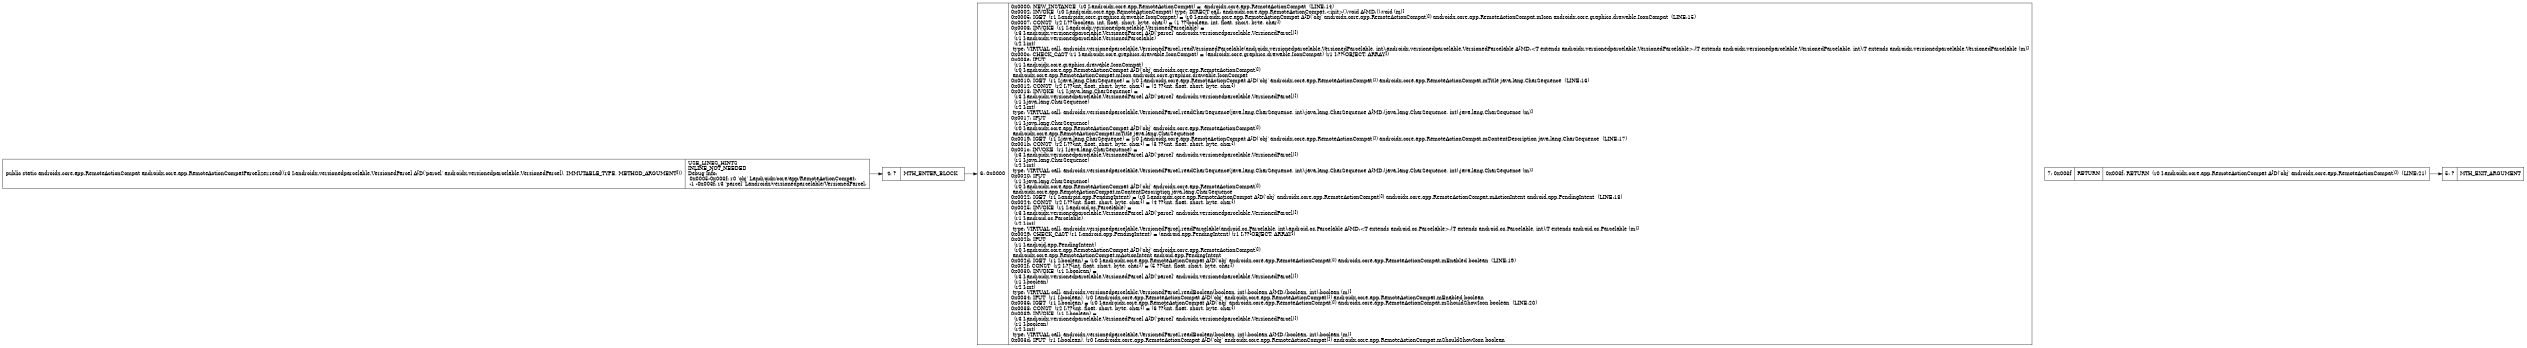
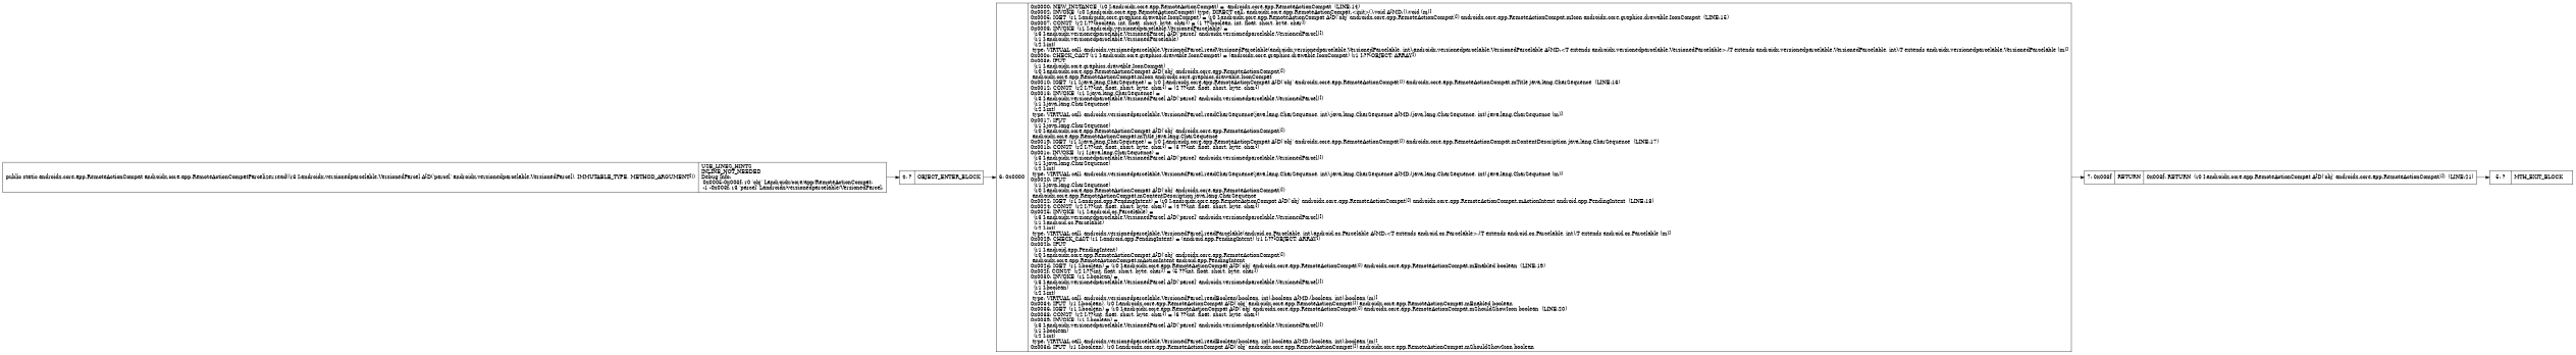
  digraph {
    rankdir=LR
    node [shape=record]
-   n1 [label="{4\:\ ?|MTH_ENTER_BLOCK\l}"]
+   n1 [label="{4\:\ ?|OBJECT_ENTER_BLOCK\l}"]
    n2 [label="{6\:\ 0x0000|0x0000: NEW_INSTANCE  (r0 I:androidx.core.app.RemoteActionCompat) =  androidx.core.app.RemoteActionCompat  (LINE:14)\l0x0002: INVOKE  (r0 I:androidx.core.app.RemoteActionCompat) type: DIRECT call: androidx.core.app.RemoteActionCompat.\<init\>():void A[MD:():void (m)]\l0x0005: IGET  (r1 I:androidx.core.graphics.drawable.IconCompat) = (r0 I:androidx.core.app.RemoteActionCompat A[D('obj' androidx.core.app.RemoteActionCompat)]) androidx.core.app.RemoteActionCompat.mIcon androidx.core.graphics.drawable.IconCompat  (LINE:15)\l0x0007: CONST  (r2 I:??[boolean, int, float, short, byte, char]) = (1 ??[boolean, int, float, short, byte, char]) \l0x0008: INVOKE  (r1 I:androidx.versionedparcelable.VersionedParcelable) = \l  (r3 I:androidx.versionedparcelable.VersionedParcel A[D('parcel' androidx.versionedparcelable.VersionedParcel)])\l  (r1 I:androidx.versionedparcelable.VersionedParcelable)\l  (r2 I:int)\l type: VIRTUAL call: androidx.versionedparcelable.VersionedParcel.readVersionedParcelable(androidx.versionedparcelable.VersionedParcelable, int):androidx.versionedparcelable.VersionedParcelable A[MD:\<T extends androidx.versionedparcelable.VersionedParcelable\>:(T extends androidx.versionedparcelable.VersionedParcelable, int):T extends androidx.versionedparcelable.VersionedParcelable (m)]\l0x000c: CHECK_CAST (r1 I:androidx.core.graphics.drawable.IconCompat) = (androidx.core.graphics.drawable.IconCompat) (r1 I:??[OBJECT, ARRAY]) \l0x003e: IPUT  \l  (r1 I:androidx.core.graphics.drawable.IconCompat)\l  (r0 I:androidx.core.app.RemoteActionCompat A[D('obj' androidx.core.app.RemoteActionCompat)])\l androidx.core.app.RemoteActionCompat.mIcon androidx.core.graphics.drawable.IconCompat \l0x0010: IGET  (r1 I:java.lang.CharSequence) = (r0 I:androidx.core.app.RemoteActionCompat A[D('obj' androidx.core.app.RemoteActionCompat)]) androidx.core.app.RemoteActionCompat.mTitle java.lang.CharSequence  (LINE:16)\l0x0012: CONST  (r2 I:??[int, float, short, byte, char]) = (2 ??[int, float, short, byte, char]) \l0x0013: INVOKE  (r1 I:java.lang.CharSequence) = \l  (r3 I:androidx.versionedparcelable.VersionedParcel A[D('parcel' androidx.versionedparcelable.VersionedParcel)])\l  (r1 I:java.lang.CharSequence)\l  (r2 I:int)\l type: VIRTUAL call: androidx.versionedparcelable.VersionedParcel.readCharSequence(java.lang.CharSequence, int):java.lang.CharSequence A[MD:(java.lang.CharSequence, int):java.lang.CharSequence (m)]\l0x0017: IPUT  \l  (r1 I:java.lang.CharSequence)\l  (r0 I:androidx.core.app.RemoteActionCompat A[D('obj' androidx.core.app.RemoteActionCompat)])\l androidx.core.app.RemoteActionCompat.mTitle java.lang.CharSequence \l0x0019: IGET  (r1 I:java.lang.CharSequence) = (r0 I:androidx.core.app.RemoteActionCompat A[D('obj' androidx.core.app.RemoteActionCompat)]) androidx.core.app.RemoteActionCompat.mContentDescription java.lang.CharSequence  (LINE:17)\l0x001b: CONST  (r2 I:??[int, float, short, byte, char]) = (3 ??[int, float, short, byte, char]) \l0x001c: INVOKE  (r1 I:java.lang.CharSequence) = \l  (r3 I:androidx.versionedparcelable.VersionedParcel A[D('parcel' androidx.versionedparcelable.VersionedParcel)])\l  (r1 I:java.lang.CharSequence)\l  (r2 I:int)\l type: VIRTUAL call: androidx.versionedparcelable.VersionedParcel.readCharSequence(java.lang.CharSequence, int):java.lang.CharSequence A[MD:(java.lang.CharSequence, int):java.lang.CharSequence (m)]\l0x0020: IPUT  \l  (r1 I:java.lang.CharSequence)\l  (r0 I:androidx.core.app.RemoteActionCompat A[D('obj' androidx.core.app.RemoteActionCompat)])\l androidx.core.app.RemoteActionCompat.mContentDescription java.lang.CharSequence \l0x0022: IGET  (r1 I:android.app.PendingIntent) = (r0 I:androidx.core.app.RemoteActionCompat A[D('obj' androidx.core.app.RemoteActionCompat)]) androidx.core.app.RemoteActionCompat.mActionIntent android.app.PendingIntent  (LINE:18)\l0x0024: CONST  (r2 I:??[int, float, short, byte, char]) = (4 ??[int, float, short, byte, char]) \l0x0025: INVOKE  (r1 I:android.os.Parcelable) = \l  (r3 I:androidx.versionedparcelable.VersionedParcel A[D('parcel' androidx.versionedparcelable.VersionedParcel)])\l  (r1 I:android.os.Parcelable)\l  (r2 I:int)\l type: VIRTUAL call: androidx.versionedparcelable.VersionedParcel.readParcelable(android.os.Parcelable, int):android.os.Parcelable A[MD:\<T extends android.os.Parcelable\>:(T extends android.os.Parcelable, int):T extends android.os.Parcelable (m)]\l0x0029: CHECK_CAST (r1 I:android.app.PendingIntent) = (android.app.PendingIntent) (r1 I:??[OBJECT, ARRAY]) \l0x002b: IPUT  \l  (r1 I:android.app.PendingIntent)\l  (r0 I:androidx.core.app.RemoteActionCompat A[D('obj' androidx.core.app.RemoteActionCompat)])\l androidx.core.app.RemoteActionCompat.mActionIntent android.app.PendingIntent \l0x002d: IGET  (r1 I:boolean) = (r0 I:androidx.core.app.RemoteActionCompat A[D('obj' androidx.core.app.RemoteActionCompat)]) androidx.core.app.RemoteActionCompat.mEnabled boolean  (LINE:19)\l0x002f: CONST  (r2 I:??[int, float, short, byte, char]) = (5 ??[int, float, short, byte, char]) \l0x0030: INVOKE  (r1 I:boolean) = \l  (r3 I:androidx.versionedparcelable.VersionedParcel A[D('parcel' androidx.versionedparcelable.VersionedParcel)])\l  (r1 I:boolean)\l  (r2 I:int)\l type: VIRTUAL call: androidx.versionedparcelable.VersionedParcel.readBoolean(boolean, int):boolean A[MD:(boolean, int):boolean (m)]\l0x0034: IPUT  (r1 I:boolean), (r0 I:androidx.core.app.RemoteActionCompat A[D('obj' androidx.core.app.RemoteActionCompat)]) androidx.core.app.RemoteActionCompat.mEnabled boolean \l0x0036: IGET  (r1 I:boolean) = (r0 I:androidx.core.app.RemoteActionCompat A[D('obj' androidx.core.app.RemoteActionCompat)]) androidx.core.app.RemoteActionCompat.mShouldShowIcon boolean  (LINE:20)\l0x0038: CONST  (r2 I:??[int, float, short, byte, char]) = (6 ??[int, float, short, byte, char]) \l0x0039: INVOKE  (r1 I:boolean) = \l  (r3 I:androidx.versionedparcelable.VersionedParcel A[D('parcel' androidx.versionedparcelable.VersionedParcel)])\l  (r1 I:boolean)\l  (r2 I:int)\l type: VIRTUAL call: androidx.versionedparcelable.VersionedParcel.readBoolean(boolean, int):boolean A[MD:(boolean, int):boolean (m)]\l0x003d: IPUT  (r1 I:boolean), (r0 I:androidx.core.app.RemoteActionCompat A[D('obj' androidx.core.app.RemoteActionCompat)]) androidx.core.app.RemoteActionCompat.mShouldShowIcon boolean \l}"]
    n3 [label="{7\:\ 0x003f|RETURN\l|0x003f: RETURN  (r0 I:androidx.core.app.RemoteActionCompat A[D('obj' androidx.core.app.RemoteActionCompat)])  (LINE:21)\l}"]
-   n4 [label="{5\:\ ?|MTH_EXIT_ARGUMENT\l}"]
+   n4 [label="{5\:\ ?|MTH_EXIT_BLOCK\l}"]
    n5 [label="{public static androidx.core.app.RemoteActionCompat androidx.core.app.RemoteActionCompatParcelizer.read((r3 I:androidx.versionedparcelable.VersionedParcel A[D('parcel' androidx.versionedparcelable.VersionedParcel), IMMUTABLE_TYPE, METHOD_ARGUMENT]))  | USE_LINES_HINTS\lINLINE_NOT_NEEDED\lDebug Info:\l  0x0005\-0x003f: r0 'obj' Landroidx\/core\/app\/RemoteActionCompat;\l  \-1 \-0x003f: r3 'parcel' Landroidx\/versionedparcelable\/VersionedParcel;\l}"]
    n1 -> n2
+   n2 -> n3
    n3 -> n4
    n5 -> n1
  }
